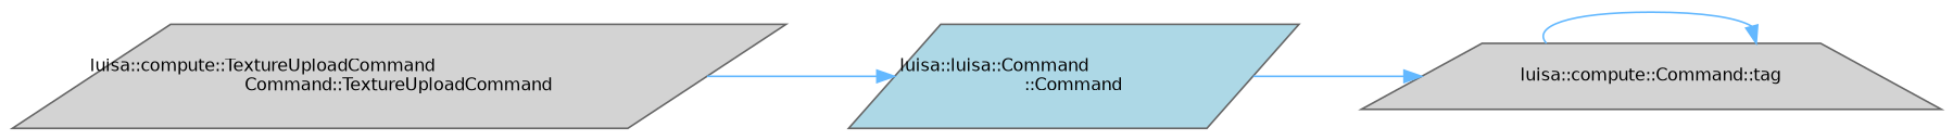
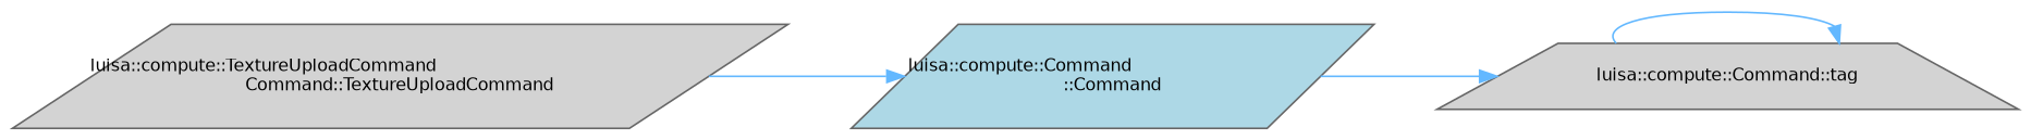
  digraph {
    rankdir=LR
    node [color=grey40 fillcolor=lightgrey fontname=Helvetica fontsize=10 shape=parallelogram style=filled]
    edge [color=steelblue1 fontname=Helvetica fontsize=10 labelfontname=Helvetica labelfontsize=10 style=solid]
    n1 [color=gray40 fontcolor=black height=0.2 label="luisa::compute::TextureUploadCommand\lCommand::TextureUploadCommand" width=0.4]
-   n2 [fillcolor=lightblue height=0.2 label="luisa::luisa::Command\l::Command" width=0.4]
+   n2 [fillcolor=lightblue height=0.2 label="luisa::compute::Command\l::Command" width=0.4]
    n3 [height=0.2 label="luisa::compute::Command::tag" shape=trapezium width=0.4]
    n1 -> n2
    n2 -> n3
    n3 -> n3
  }
